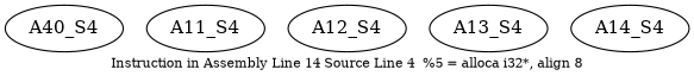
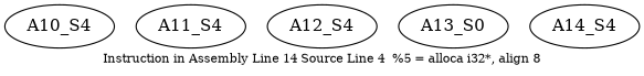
  digraph {
    fontsize=10
    label="Instruction in Assembly Line 14 Source Line 4	%5 = alloca i32*, align 8"
-   A10_S4 [label=A40_S4]
+   A10_S4
    A11_S4
    A12_S4
-   A13_S4
+   A13_S4 [label=A13_S0]
    A14_S4
  }
